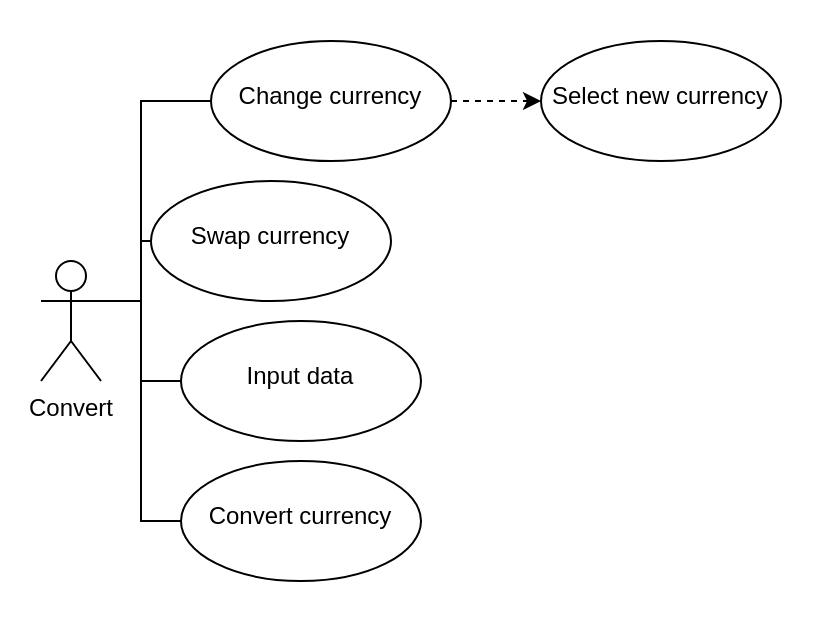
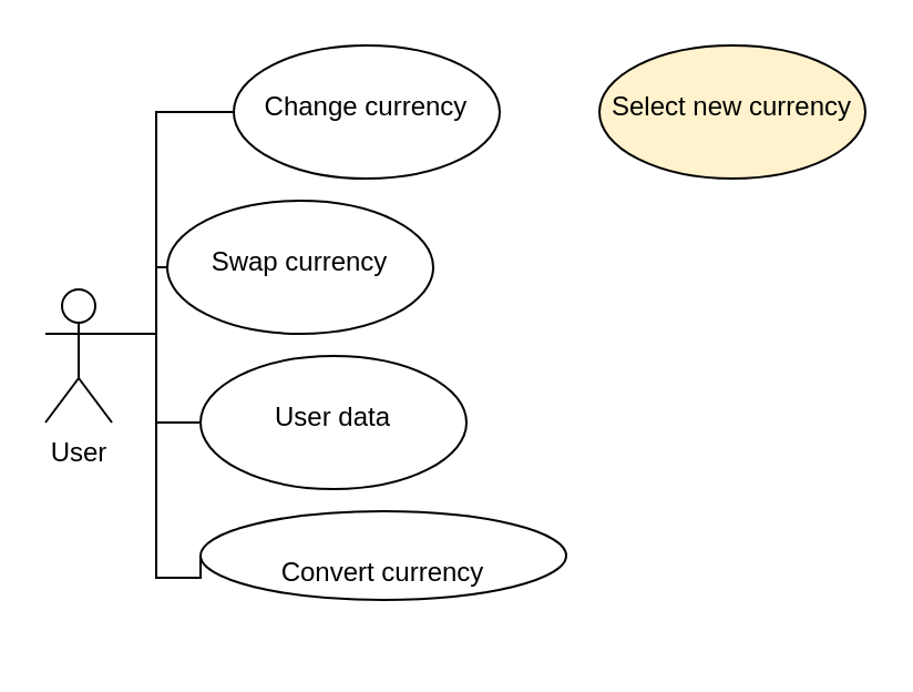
  <mxCell id="0" />
  <mxCell id="1" parent="0" />
  <mxCell id="2" value="" style="edgeStyle=orthogonalEdgeStyle;rounded=0;orthogonalLoop=1;jettySize=auto;html=1;endArrow=none;endFill=0;" edge="1" parent="1" source="6" target="8"><mxGeometry relative="1" as="geometry"><Array as="points"><mxPoint x="70" y="150" /><mxPoint x="70" y="50" /></Array></mxGeometry></mxCell>
  <mxCell id="3" value="" style="edgeStyle=orthogonalEdgeStyle;rounded=0;orthogonalLoop=1;jettySize=auto;html=1;endArrow=none;endFill=0;" edge="1" parent="1" source="6" target="10"><mxGeometry relative="1" as="geometry"><Array as="points"><mxPoint x="70" y="150" /><mxPoint x="70" y="120" /></Array></mxGeometry></mxCell>
  <mxCell id="4" style="edgeStyle=orthogonalEdgeStyle;rounded=0;orthogonalLoop=1;jettySize=auto;html=1;exitX=1;exitY=0.333;exitDx=0;exitDy=0;exitPerimeter=0;entryX=0;entryY=0.5;entryDx=0;entryDy=0;endArrow=none;endFill=0;" edge="1" parent="1" source="6" target="11"><mxGeometry relative="1" as="geometry" /></mxCell>
  <mxCell id="5" style="edgeStyle=orthogonalEdgeStyle;rounded=0;orthogonalLoop=1;jettySize=auto;html=1;exitX=1;exitY=0.333;exitDx=0;exitDy=0;exitPerimeter=0;entryX=0;entryY=0.5;entryDx=0;entryDy=0;endArrow=none;endFill=0;" edge="1" parent="1" source="6" target="12"><mxGeometry relative="1" as="geometry"><Array as="points"><mxPoint x="70" y="150" /><mxPoint x="70" y="260" /></Array></mxGeometry></mxCell>
- <mxCell id="6" value="Convert&lt;br&gt;" style="shape=umlActor;verticalLabelPosition=bottom;verticalAlign=top;html=1;" vertex="1" parent="1"><mxGeometry x="20" y="130" width="30" height="60" as="geometry" /></mxCell>
- <mxCell id="7" value="" style="edgeStyle=orthogonalEdgeStyle;rounded=0;orthogonalLoop=1;jettySize=auto;html=1;dashed=1;" edge="1" parent="1" source="8" target="9"><mxGeometry relative="1" as="geometry" /></mxCell>
+ <mxCell id="6" value="User&lt;br&gt;" style="shape=umlActor;verticalLabelPosition=bottom;verticalAlign=top;html=1;" vertex="1" parent="1"><mxGeometry x="20" y="130" width="30" height="60" as="geometry" /></mxCell>
  <mxCell id="8" value="&lt;br&gt;Change currency" style="ellipse;whiteSpace=wrap;html=1;verticalAlign=top;" vertex="1" parent="1"><mxGeometry x="105" y="20" width="120" height="60" as="geometry" /></mxCell>
- <mxCell id="9" value="&lt;br&gt;Select new currency" style="ellipse;whiteSpace=wrap;html=1;verticalAlign=top;" vertex="1" parent="1"><mxGeometry x="270" y="20" width="120" height="60" as="geometry" /></mxCell>
+ <mxCell id="9" value="&lt;br&gt;Select new currency" style="ellipse;whiteSpace=wrap;html=1;verticalAlign=top;fillColor=#fff2cc;" vertex="1" parent="1"><mxGeometry x="270" y="20" width="120" height="60" as="geometry" /></mxCell>
  <mxCell id="10" value="&lt;br&gt;Swap currency&lt;br&gt;" style="ellipse;whiteSpace=wrap;html=1;verticalAlign=top;" vertex="1" parent="1"><mxGeometry x="75" y="90" width="120" height="60" as="geometry" /></mxCell>
- <mxCell id="11" value="&lt;br&gt;Input data&lt;br&gt;" style="ellipse;whiteSpace=wrap;html=1;verticalAlign=top;" vertex="1" parent="1"><mxGeometry x="90" y="160" width="120" height="60" as="geometry" /></mxCell>
- <mxCell id="12" value="&lt;br&gt;Convert currency&lt;br&gt;" style="ellipse;whiteSpace=wrap;html=1;verticalAlign=top;" vertex="1" parent="1"><mxGeometry x="90" y="230" width="120" height="60" as="geometry" /></mxCell>
+ <mxCell id="11" value="&lt;br&gt;User data&lt;br&gt;" style="ellipse;whiteSpace=wrap;html=1;verticalAlign=top;" vertex="1" parent="1"><mxGeometry x="90" y="160" width="120" height="60" as="geometry" /></mxCell>
+ <mxCell id="12" value="&lt;br&gt;Convert currency&lt;br&gt;" style="ellipse;whiteSpace=wrap;html=1;verticalAlign=top;" vertex="1" parent="1"><mxGeometry x="90" y="230" width="165" height="40" as="geometry" /></mxCell>
